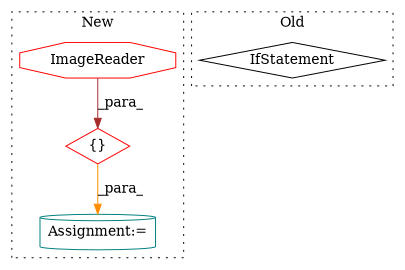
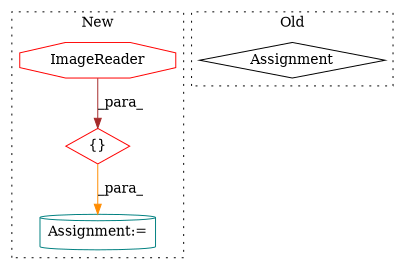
  digraph {
    node [shape=diamond color=red]
    n1 [a=32 l="12,1" label=ImageReader s="2395,2435" shape=octagon]
    n2 [a=7 l="53,2" label="Assignment:=" s="2690,2801" shape=cylinder color=teal]
    n3 [a=4 l="1,1" label="{}" s="2394,2436"]
-   n4 [a=25 l="4,2" label=IfStatement s="2534,2549" color=black]
+   n4 [a=25 l="4,2" label=Assignment s="2534,2549" color=black]
    subgraph cluster_1 {
      label=New
      style=dotted
      n1
      n2
      n3
    }
    subgraph cluster_2 {
      label=Old
      style=dotted
      n4
    }
    n1 -> n3 [label=_para_ color=brown]
    n3 -> n2 [label=_para_ color=darkorange]
  }
